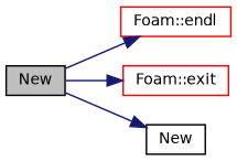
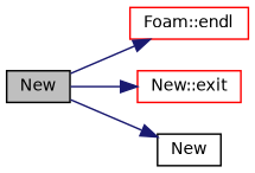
  digraph {
    rankdir=LR
    fontname="DejaVu Sans"
    node [color=black fontname="DejaVu Sans" fontsize=10 shape=record]
    edge [color=midnightblue fontname="DejaVu Sans" fontsize=10 labelfontname=FreeSans labelfontsize=10 style=solid]
    n1 [fillcolor=grey75 fontcolor=black height=0.2 label=New style=filled width=0.4]
    n2 [color=red height=0.2 label="Foam::endl" width=0.4]
-   n3 [color=red height=0.2 label="Foam::exit" width=0.4]
+   n3 [color=red height=0.2 label="New::exit" width=0.4]
    n4 [height=0.2 label=New width=0.4]
    n1 -> n2
    n1 -> n3
    n1 -> n4
  }
